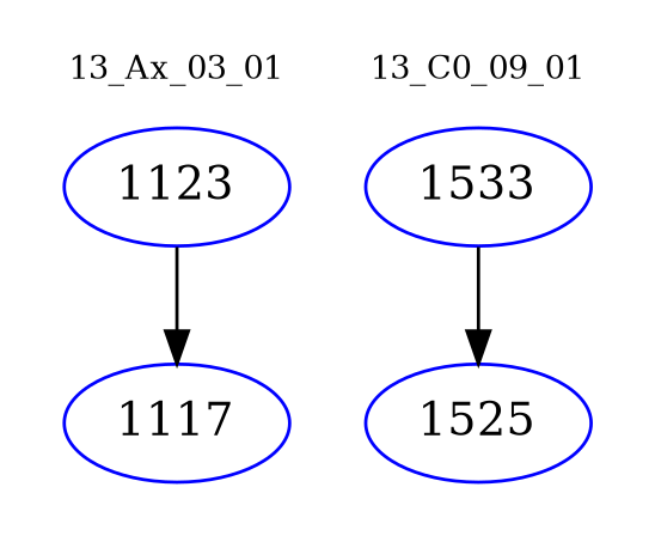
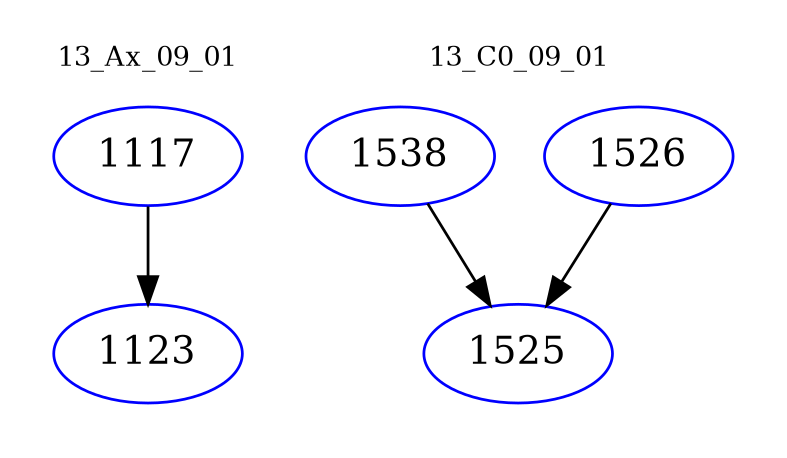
  digraph {
    node [color=blue]
    edge [color=black]
    n1 [label=1117]
    n2 [label=1123]
+   n3 [label=1526]
    n4 [label=1525]
-   n5 [label=1533]
+   n5 [label=1538]
    subgraph cluster_1 {
      color=white
      fontsize=10
-     label="13_Ax_03_01"
+     label="13_Ax_09_01"
      n1
      n2
    }
    subgraph cluster_2 {
      color=white
      fontsize=10
      label="13_C0_09_01"
+     n3
      n4
      n5
    }
-   n2 -> n1
+   n1 -> n2
+   n3 -> n4
    n5 -> n4
  }
